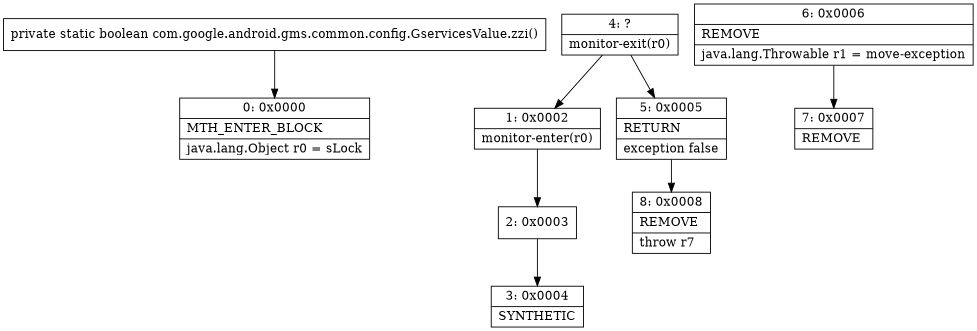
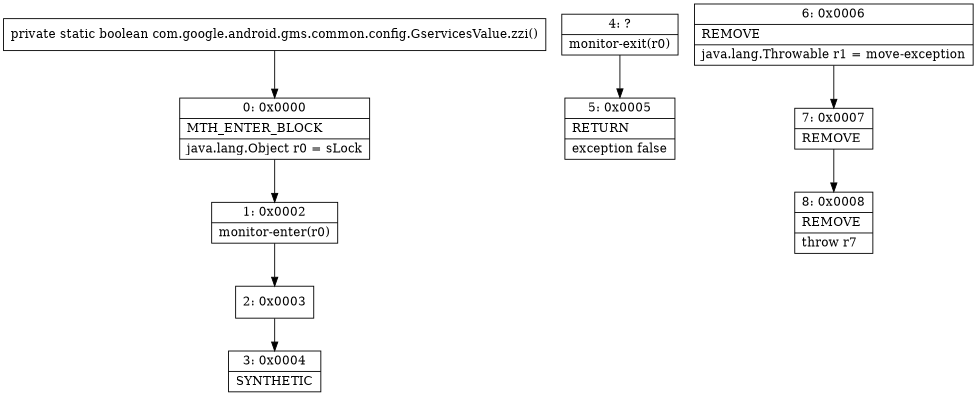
  digraph {
    node [shape=record]
    n1 [label="{0\:\ 0x0000|MTH_ENTER_BLOCK\l|java.lang.Object r0 = sLock\l}"]
    n2 [label="{1\:\ 0x0002|monitor\-enter(r0)\l}"]
    n3 [label="{2\:\ 0x0003}"]
    n4 [label="{3\:\ 0x0004|SYNTHETIC\l}"]
    n5 [label="{4\:\ ?|monitor\-exit(r0)\l}"]
    n6 [label="{5\:\ 0x0005|RETURN\l|exception false\l}"]
    n7 [label="{6\:\ 0x0006|REMOVE\l|java.lang.Throwable r1 = move\-exception\l}"]
    n8 [label="{7\:\ 0x0007|REMOVE\l}"]
    n9 [label="{8\:\ 0x0008|REMOVE\l|throw r7\l}"]
    n10 [label="{private static boolean com.google.android.gms.common.config.GservicesValue.zzi() }"]
-   n5 -> n2
+   n1 -> n2
    n2 -> n3
    n3 -> n4
    n5 -> n6
    n7 -> n8
-   n6 -> n9
+   n8 -> n9
    n10 -> n1
  }
